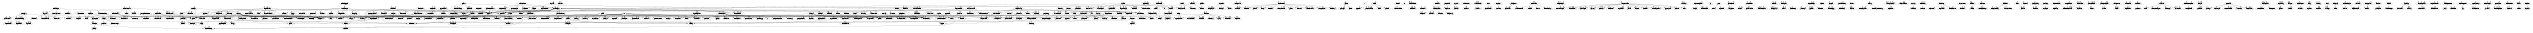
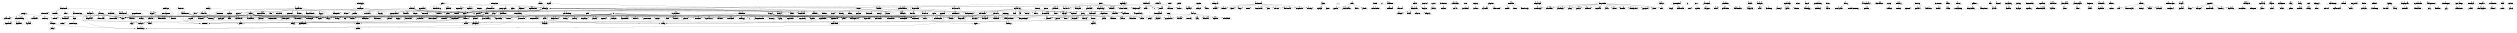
  digraph {
    BarcelonaRealYA
    capitanludd
    shuperannita
    dtyolanda
    SinnerBOFH
    rustybofh
    DjGeorge3D
    rocaque
    byktor
    volary87
    NuriFont
    raven_klavier
    alvaro_torrico
    jcarlosmur
    Carolaindrezz
    NochesInsomnio
    jaumeizquierdo
    SERVANDOSPAIN
    XIPIRONA
    ruizsanmiguel
    hundidos
    DiCrEn
    AngelaEspinar
    txavig3
    Miquel_R
    PauAlabajos
    Milton829
    alohuin
    nigganinja64
    WikenteWendies
    librepensador93
    sanchez_sonia
    ionantolin
    igfenoll
    mrfraidia
    almupv
    mmerino
    rubencomesana
    Akitxu
    robertmur
    alfredoturrado
    cris_gsanchez
    Danubio64
    tatianalocutora
    vicenteortizsan
    proyectomatriz
    n47 [label=leticiarobles]
    VER0NLY
    mags_tw
    Martin_Varela
    inigodomingo
    Silvery89
    liferfe
    papeldestraza
    Adihell
    Sebastian_Caine
    aigusainz
    maricarmenlc
    Angelculebras
    Arenysdemarc
    leticiarobles90
    jaijime
    Myklogica
    Gensin
    mangelherrero
    julioelpoeta
    WolfKnJ
    Haxtur
    relaxedmen
    garikolc
    7
    vueltas
    peposaez
    Juancarlosblanc
    ferdulo
    JuliBe91
    domimb
    we_are_zombies
    20
    m
    Esquiliche87
    celialor
    juancarjb
    miguelcancela
    Negrete29
    juanmaglez
    agustisebastia
    kudram791
    ropehouse
    JoNeTeDoNeTe
    Tuccio80
    TRICKImetalaria
    cleopatraenred
    aaromnido
    iosuna86
    Sundari13
    alb_aguiar
    pisafer
    victorbg90
    aa_sali_sheen
    NeftaliPeral
    satancucufato
    maloleta
    twittcriser
    naitopunk
    TeddyBirdy
    royoruiz
    jalmuchi
    lourdesmunoz
    enricastro
    romanporras
    Vivianasancho
    Soler1977
    ToniRajo
    k85ian
    jdevix
    Vikaserrano
    votaaotros
    DesesPerez
    im_dario
    LuzF
    jmsolerdenia
    sergiou87
    Sotodosos
    inesaullo
    DiegoSzH
    JulioAlonso
    ejavierdiaz
    MateoMorenoB
    antoniomateop
    tirorere
    higgino
    legion992
    Siso_clv
    AONykone
    erdnussBulle
    ZeroHour18
    nuriacabello
    NoysLambent
    ElianLT
    borisdespaider
    danxdan
    CarlosRomeroSFC
    libretacanaria
    anonymousfive
    marunadales
    ojamvillegas
    vgarcesj
    gomarcaz
    PuertoParticipa
    marfilmood
    sergidelara
    juarillo
    sachete
    fivetofast
    MariDidiysukiwi
    zemlo
    AgusGirona
    jebesen
    Nipuntonipelota
    rubiopic
    TaranisNirfan
    juanlutotty
    lachiquilla999
    15
    Manifestacion
    LorenaCastro
    pontaeri663
    2
    JohnnyDobermann
    A_Fuejo
    tristom123
    ajpamp
    Martatwist
    yorus
    minWi
    OpenKiko
    JaviRockstar
    danyGTFO
    quelfu
    JavierBewater
    eguevara2012
    LironCareto
    marlasinger1979
    FMParadiso
    ermanitu
    RTorre
    elmundo_orbyt
    salvatejero
    jsiles84
    RafaelRob
    aroblesmartinez
    CesarLTomas
    JuanManuel_Rey
    CarmelaRios
    Innarita
    AfrikaWinslet
    LosadaPescador
    JMRC5678
    pollastreraul
    Zopokx
    Zelgadis1983
    zdinch
    Mundoconmisojos
    jabl
    Desvio21
    umbriel_otaku
    Nixarim
    anajavega
    daniportelilla
    maberalv
    ClaraAG1989
    EduSanzMurillo
    Telmako_2000
    desdeleon
    jmrostro
    Hiperborea
    Cmonher
    Mario_Rua
    LaTetayMas
    molaria
    CrisRamDuq
    pepeneras
    TopHashtags
    juanvm82
    jagilmar
    RubenLizK
    sockets
    acasfer59
    drugsoverkill
    edyvidal
    Coriano2323
    javifpineiro
    xaskinfo
    jivagos
    dophin11
    anoncantabria
    EliWoodJr
    x1x1k0
    davidds64
    JavierSantana15
    xristrolololo
    sheila6letras
    martasrs
    paco229
    OihaneHappy
    gomeutrera
    david_RL
    DjNibe
    MileidyMusical
    aserrano1971
    Spanishleaks
    elargonautajpl
    smatamala
    julioservan
    pirates_anoia
    Underground2KXI
    carlosgluck
    LauraGarzia
    alemoto82
    periodistasenp
    KikeFdezGil
    kurioso
    dacardco
    Olatz76
    Fonseca13rosas
    RUBENSUPERNOVA
    isariveraruiz
    alvaropascual84
    Popinstant
    bufetalmeida
    90
    jormaral
    edulix
    MilCiudadanos
    gustavodalmasso
    Zafaranche
    OC1050
    Viellektric
    moitabea13
    wenmusic
    ddiez
    Adri7n
    DaniMartinez26
    Ana_sabeli
    nomeleass
    madrilonia
    llmhurtado
    xusepeto
    DRYMenorca
    aguiladenieve
    pequenyocabron
    Cauche
    herbesdolses
    facundoiracundo
    emiliolopez
    Seres_Supremos
    mayyoral
    SofiiTorres
    antoniomadrian
    Ratonowitz
    marcosbmoran
    Nkrow
-   Nbdabl
    vota_participa
    dexmusic
    elentirvigo
    mjestevez
    Pepeluibiza
    rosselloarrom
    aarenos
    jammunoz
    dirtymousta_h
    photorave
    PSM_IV_ExM
    lendema
    rafaelwv
    vaddict
    osanzmer
    MonicaChiringo
    arnaeth
    angel3ps
    javierdelaoliva
    JvrCastellano
    AtaraxioP
    unmetroochenta
    t00mterias
    paul_tita
    pablo2garcia
    Achilles_77
    Fannydream98
    Manu_Corleone
    yrincewind
    ARMAKdeODELOT
    arsuceno
    evapardal
    Virginiapalonso
    edans
    GarlMan
    runinfri
    Maritweet2
    RubenColomer
    sergiomoraga
    josejoaquinlg
    fransolano
    joseluisgv
    der_pilgrim
    Anchiano
    vmcn
    elEconomistaes
    miguelk06
    edesenmascarada
    gonzalocu
    tri33s
    casatita
    nacionred
    Regalamebesos
    jarcornoe
    albert_roman
    Oaberbyamd
    Sappy81
    DonAndancio
    eljuliobcn
    tangie
    Centre_Mompo
    groucho_1
    drahorrible
    Alberto_Navarro
    JavierCabanas
    careuno
    PsicoCoaching
    juanmiguelgalan
    carlesm
    vdesigner_es
    rakelka
    arualesteban
    angelfmarin
    Rodaimos
    procomun
    nokaiweb
    nokai
    MaxPowerFolgoso
    iarmengol
+   dualcillo
    carrascosad
    RedRedApple
    M0nicaL0pez
    DafneAmoedo
    el_lector
    Rutero69
    JPB3LINGA
    latdetalos
    ReinaDeLosGatos
    MunLightDoll
    Lawiyaa
    pixelrana
    pepecolubi
    paskug2
    Ricarreyes
    mecomiaunflan
    Victomas8
    alegriablanc
    natalia_pardo
    Veronica__R__
    PEPEGRILO
    esparadrap
    ljcamus
    lucianouceda
    Mackivlog
    yugueros
    carreteravacia
    halapues
    luisteira
    agorrity
    erchache2000
    Lisbushi
    isaacj
    soyfotero
    saretarg
    RLosadaT
    mariamachon
    Mejias3D
    isa_lm
    flaviamerteh
    Maria_S21
    angeldavidmu
    Gigueson
    Hector_Salazar_
    joanballester
    nicorl
    Marta_AV
    Nick28069
    tinitun
    BlackWater_Nest
    Enclavedemujer
    erferrum
    mejillonsuicida
    Laurych83
    alberarce
    RadioPikaza
    Ragarhem
    Null_Nihilistik
    radioklara
    LOLINOSS
    ojala3
    redvamas
    unmarti
    felmoltor
    Johnbojaen
    DRYGipuzkoa
    Eldelsud
    lultimheretge
    alex_riveiro
    djpelucky
    chorizovota
    MaraV15
    masymasgrillas
    trimm_trabb
    sergiomarinsaez
    felixinchausti
    Neitty
    JesusGoVegan
    abelokeponemos
    jonvp
    shoeiskater
    Mr_Sutilezas
    wolfkoba47
    dewin_n
    XixonaDEADFM
    pgl8
    gndolfo
    SuperSantiEgo
    malditocretino
    democraciareal
    jackpresa
    guyermadrid
    lubilubar_
    JuliaBarNav
    ximicomix
    LexDubia
    Dadodeveinte
    IndianaJuanes
    mimesacojea
    jordi_dd
    Anon_Jibaro
    LaEmancipacion
    h3f3st0
    megasuavi
    Rarevalom
    jkalarcon
    eMartinPrieto
    SiamErrol
    kikealv
    MrLelo1
    Nicoletto
    elgrouch
    BarcelonaRealYA -> capitanludd
    BarcelonaRealYA -> shuperannita
    BarcelonaRealYA -> dtyolanda
    SinnerBOFH -> rustybofh
    SinnerBOFH -> DjGeorge3D
    rocaque -> DjGeorge3D
    rocaque -> byktor
    rocaque -> volary87
    rocaque -> NuriFont
    rocaque -> raven_klavier
    rocaque -> alvaro_torrico
    rocaque -> jcarlosmur
    rocaque -> Carolaindrezz
    rocaque -> NochesInsomnio
    rocaque -> jaumeizquierdo
    rocaque -> SERVANDOSPAIN
    rocaque -> XIPIRONA
    rocaque -> ruizsanmiguel
    rocaque -> ruizsanmiguel
    rocaque -> hundidos
    alvaro_torrico -> DiCrEn
    alvaro_torrico -> AngelaEspinar
    alvaro_torrico -> txavig3
    DiCrEn -> Cmonher
    Miquel_R -> PauAlabajos
    Miquel_R -> Milton829
    Miquel_R -> alohuin
    nigganinja64 -> WikenteWendies
    WikenteWendies -> librepensador93
    sanchez_sonia -> ionantolin
    sanchez_sonia -> igfenoll
    sanchez_sonia -> mrfraidia
    sanchez_sonia -> almupv
    sanchez_sonia -> mmerino
    sanchez_sonia -> rubencomesana
    sanchez_sonia -> Akitxu
    sanchez_sonia -> robertmur
    sanchez_sonia -> alfredoturrado
    sanchez_sonia -> cris_gsanchez
    sanchez_sonia -> Danubio64
    tatianalocutora -> byktor
    tatianalocutora -> vicenteortizsan
    tatianalocutora -> proyectomatriz
    n47 -> byktor
    n47 -> VER0NLY
    n47 -> mags_tw
    n47 -> Martin_Varela
    n47 -> inigodomingo
    Silvery89 -> liferfe
    Silvery89 -> papeldestraza
    Silvery89 -> Adihell
    Silvery89 -> Sebastian_Caine
    Silvery89 -> aigusainz
    Silvery89 -> maricarmenlc
    Silvery89 -> Angelculebras
    Silvery89 -> Arenysdemarc
    papeldestraza -> leticiarobles90
    jaijime -> Myklogica
    jaijime -> Gensin
    mangelherrero -> julioelpoeta
    mangelherrero -> WolfKnJ
    mangelherrero -> Haxtur
    mangelherrero -> relaxedmen
    mangelherrero -> garikolc
    vueltas -> peposaez
    vueltas -> Juancarlosblanc
    vueltas -> ferdulo
    vueltas -> JuliBe91
    domimb -> we_are_zombies
    m -> Adihell
    m -> WolfKnJ
    m -> Haxtur
    m -> Esquiliche87
    m -> celialor
    m -> juancarjb
    m -> miguelcancela
    m -> Negrete29
    m -> juanmaglez
    m -> agustisebastia
    m -> kudram791
    m -> ropehouse
    m -> JoNeTeDoNeTe
    m -> Tuccio80
    m -> TRICKImetalaria
    m -> cleopatraenred
    m -> aaromnido
    m -> iosuna86
    m -> Sundari13
    celialor -> WolfKnJ
    celialor -> WolfKnJ
    celialor -> alb_aguiar
    miguelcancela -> pisafer
    miguelcancela -> victorbg90
    victorbg90 -> antoniomateop
    aa_sali_sheen -> NeftaliPeral
    satancucufato -> maloleta
    satancucufato -> twittcriser
    satancucufato -> naitopunk
    satancucufato -> TeddyBirdy
    royoruiz -> jalmuchi
    lourdesmunoz -> enricastro
    romanporras -> mrfraidia
    Vivianasancho -> Soler1977
    ToniRajo -> pisafer
    ToniRajo -> k85ian
    ToniRajo -> jdevix
    ToniRajo -> Vikaserrano
    k85ian -> volary87
    k85ian -> votaaotros
    votaaotros -> DesesPerez
    votaaotros -> im_dario
    LuzF -> jmsolerdenia
    sergiou87 -> Sotodosos
    inesaullo -> satancucufato
    inesaullo -> DiegoSzH
    JulioAlonso -> ejavierdiaz
    JulioAlonso -> MateoMorenoB
    tirorere -> maricarmenlc
    tirorere -> higgino
    tirorere -> legion992
    tirorere -> Siso_clv
    tirorere -> AONykone
    legion992 -> hundidos
    erdnussBulle -> byktor
    erdnussBulle -> ZeroHour18
    erdnussBulle -> nuriacabello
    NoysLambent -> WolfKnJ
    ElianLT -> byktor
    ElianLT -> borisdespaider
    ElianLT -> danxdan
    CarlosRomeroSFC -> byktor
    CarlosRomeroSFC -> libretacanaria
    anonymousfive -> marunadales
    anonymousfive -> ojamvillegas
    anonymousfive -> vgarcesj
    anonymousfive -> gomarcaz
    anonymousfive -> PuertoParticipa
    anonymousfive -> marfilmood
    anonymousfive -> sergidelara
    anonymousfive -> juarillo
    anonymousfive -> sachete
    anonymousfive -> fivetofast
    anonymousfive -> MariDidiysukiwi
    anonymousfive -> zemlo
    anonymousfive -> AgusGirona
    anonymousfive -> jebesen
    Nipuntonipelota -> rubiopic
    Nipuntonipelota -> TaranisNirfan
    juanlutotty -> byktor
    juanlutotty -> mags_tw
    juanlutotty -> antoniomateop
    juanlutotty -> lachiquilla999
    Manifestacion -> mags_tw
    Manifestacion -> ropehouse
    Manifestacion -> DesesPerez
    Manifestacion -> LorenaCastro
    Manifestacion -> pontaeri663
    Manifestacion -> 2
    Manifestacion -> JohnnyDobermann
    Manifestacion -> A_Fuejo
    Manifestacion -> tristom123
    Manifestacion -> ajpamp
    Manifestacion -> Martatwist
    yorus -> minWi
    yorus -> OpenKiko
    JaviRockstar -> danyGTFO
    quelfu -> NuriFont
    quelfu -> antoniomateop
    quelfu -> JavierBewater
    quelfu -> eguevara2012
    quelfu -> LironCareto
    quelfu -> marlasinger1979
    FMParadiso -> MateoMorenoB
    FMParadiso -> ermanitu
    FMParadiso -> RTorre
    FMParadiso -> elmundo_orbyt
    salvatejero -> antoniomateop
    salvatejero -> jsiles84
    RafaelRob -> eguevara2012
    RafaelRob -> aroblesmartinez
    RafaelRob -> CesarLTomas
    JuanManuel_Rey -> NuriFont
    JuanManuel_Rey -> papeldestraza
    CarmelaRios -> Innarita
    CarmelaRios -> AfrikaWinslet
    CarmelaRios -> LosadaPescador
    JMRC5678 -> BarcelonaRealYA
    JMRC5678 -> dtyolanda
    JMRC5678 -> VER0NLY
    JMRC5678 -> pollastreraul
    Zopokx -> papeldestraza
    Zopokx -> antoniomateop
    Zopokx -> danxdan
    Zelgadis1983 -> danxdan
    Zelgadis1983 -> zdinch
    Zelgadis1983 -> Mundoconmisojos
    Zelgadis1983 -> jabl
    Zelgadis1983 -> Desvio21
    Zelgadis1983 -> umbriel_otaku
    Zelgadis1983 -> Nixarim
    Zelgadis1983 -> anajavega
    umbriel_otaku -> mags_tw
    umbriel_otaku -> Sebastian_Caine
    umbriel_otaku -> daniportelilla
    maberalv -> ClaraAG1989
    EduSanzMurillo -> Adihell
    EduSanzMurillo -> Mundoconmisojos
    EduSanzMurillo -> Telmako_2000
    desdeleon -> borisdespaider
    jmrostro -> Hiperborea
    Mario_Rua -> naitopunk
    LaTetayMas -> molaria
    LaTetayMas -> CrisRamDuq
    pepeneras -> danxdan
    TopHashtags -> juanvm82
    TopHashtags -> jagilmar
    TopHashtags -> RubenLizK
    acasfer59 -> Adihell
    acasfer59 -> drugsoverkill
    edyvidal -> LironCareto
    edyvidal -> Coriano2323
    edyvidal -> javifpineiro
    Coriano2323 -> byktor
    Coriano2323 -> XIPIRONA
    Coriano2323 -> inigodomingo
    Coriano2323 -> maricarmenlc
    Coriano2323 -> maricarmenlc
    Coriano2323 -> legion992
    Coriano2323 -> legion992
    Coriano2323 -> xaskinfo
    Coriano2323 -> jivagos
    Coriano2323 -> dophin11
    Coriano2323 -> anoncantabria
    jivagos -> miguelcancela
    jivagos -> davidds64
    jivagos -> JavierSantana15
    EliWoodJr -> Adihell
    EliWoodJr -> x1x1k0
    xristrolololo -> mags_tw
    sheila6letras -> byktor
    sheila6letras -> DesesPerez
    martasrs -> Coriano2323
    paco229 -> OihaneHappy
    gomeutrera -> mags_tw
    david_RL -> mags_tw
    DjNibe -> WikenteWendies
    DjNibe -> Coriano2323
    DjNibe -> MileidyMusical
    DjNibe -> aserrano1971
    DjNibe -> Spanishleaks
    DjNibe -> elargonautajpl
    DjNibe -> smatamala
    julioservan -> im_dario
    julioservan -> pirates_anoia
    julioservan -> Underground2KXI
    julioservan -> Underground2KXI
    julioservan -> carlosgluck
    julioservan -> LauraGarzia
    Underground2KXI -> higgino
    Underground2KXI -> alemoto82
    periodistasenp -> KikeFdezGil
    kurioso -> dacardco
    Olatz76 -> Fonseca13rosas
    Olatz76 -> RUBENSUPERNOVA
    isariveraruiz -> x1x1k0
    alvaropascual84 -> Popinstant
    bufetalmeida -> A_Fuejo
    bufetalmeida -> Coriano2323
    bufetalmeida -> 90
    bufetalmeida -> jormaral
    bufetalmeida -> edulix
    bufetalmeida -> edulix
    gustavodalmasso -> legion992
    gustavodalmasso -> Hiperborea
    gustavodalmasso -> Zafaranche
    gustavodalmasso -> Zafaranche
    OC1050 -> Viellektric
    moitabea13 -> wenmusic
    ddiez -> mags_tw
    Adri7n -> legion992
    Adri7n -> Coriano2323
    Adri7n -> DaniMartinez26
    Adri7n -> Ana_sabeli
    nomeleass -> VER0NLY
    madrilonia -> volary87
    madrilonia -> miguelcancela
    madrilonia -> miguelcancela
    madrilonia -> legion992
    madrilonia -> llmhurtado
    madrilonia -> xusepeto
    madrilonia -> DRYMenorca
    madrilonia -> aguiladenieve
    madrilonia -> pequenyocabron
    aguiladenieve -> Cauche
    aguiladenieve -> herbesdolses
    facundoiracundo -> mags_tw
    emiliolopez -> byktor
    emiliolopez -> Seres_Supremos
    emiliolopez -> mayyoral
    mayyoral -> XIPIRONA
    mayyoral -> SofiiTorres
    mayyoral -> antoniomadrian
    mayyoral -> Ratonowitz
    marcosbmoran -> VER0NLY
    marcosbmoran -> mags_tw
    marcosbmoran -> erdnussBulle
    marcosbmoran -> Nkrow
-   marcosbmoran -> Nbdabl
    vota_participa -> PuertoParticipa
    dexmusic -> Hiperborea
    elentirvigo -> mjestevez
    elentirvigo -> Pepeluibiza
    elentirvigo -> rosselloarrom
    aarenos -> jammunoz
    dirtymousta_h -> legion992
    dirtymousta_h -> Mundoconmisojos
    dirtymousta_h -> photorave
    PSM_IV_ExM -> lendema
    rafaelwv -> vaddict
    osanzmer -> MonicaChiringo
    arnaeth -> inigodomingo
    arnaeth -> DesesPerez
    arnaeth -> angel3ps
    arnaeth -> javierdelaoliva
    arnaeth -> JvrCastellano
    arnaeth -> AtaraxioP
    arnaeth -> unmetroochenta
    arnaeth -> t00mterias
    arnaeth -> paul_tita
    AtaraxioP -> pablo2garcia
    Achilles_77 -> Fannydream98
    Achilles_77 -> Manu_Corleone
    yrincewind -> DiegoSzH
    ARMAKdeODELOT -> byktor
    arsuceno -> DiCrEn
    arsuceno -> evapardal
    Virginiapalonso -> aaromnido
    edans -> GarlMan
    runinfri -> MileidyMusical
    runinfri -> Maritweet2
    RubenColomer -> Coriano2323
    RubenColomer -> sergiomoraga
    josejoaquinlg -> fransolano
    joseluisgv -> der_pilgrim
    Anchiano -> mags_tw
    Anchiano -> vmcn
    elEconomistaes -> miguelk06
    elEconomistaes -> edesenmascarada
    gonzalocu -> victorbg90
    gonzalocu -> tri33s
    gonzalocu -> casatita
    nacionred -> GarlMan
    Regalamebesos -> k85ian
    jarcornoe -> maricarmenlc
    albert_roman -> maricarmenlc
    Oaberbyamd -> aguiladenieve
    Sappy81 -> mags_tw
    DonAndancio -> eljuliobcn
    tangie -> victorbg90
    tangie -> Centre_Mompo
    tangie -> groucho_1
    drahorrible -> tri33s
    Alberto_Navarro -> k85ian
    JavierCabanas -> careuno
    PsicoCoaching -> liferfe
    PsicoCoaching -> miguelcancela
    juanmiguelgalan -> carlesm
    vdesigner_es -> rakelka
    arualesteban -> angelfmarin
    Rodaimos -> procomun
    nokaiweb -> nokai
    nokaiweb -> MaxPowerFolgoso
    nokaiweb -> iarmengol
+   nokaiweb -> dualcillo
    nokaiweb -> carrascosad
    RedRedApple -> M0nicaL0pez
    M0nicaL0pez -> byktor
    M0nicaL0pez -> byktor
    M0nicaL0pez -> hundidos
    M0nicaL0pez -> DiCrEn
    M0nicaL0pez -> k85ian
    M0nicaL0pez -> dophin11
    M0nicaL0pez -> DafneAmoedo
    M0nicaL0pez -> el_lector
    Rutero69 -> maricarmenlc
    JPB3LINGA -> SERVANDOSPAIN
    JPB3LINGA -> Underground2KXI
    latdetalos -> k85ian
    latdetalos -> jammunoz
    ReinaDeLosGatos -> MunLightDoll
    Lawiyaa -> pixelrana
    pepecolubi -> paskug2
    pepecolubi -> Ricarreyes
    pepecolubi -> mecomiaunflan
    pepecolubi -> Victomas8
    pepecolubi -> alegriablanc
    natalia_pardo -> Veronica__R__
    natalia_pardo -> PEPEGRILO
    esparadrap -> ljcamus
    lucianouceda -> jammunoz
    lucianouceda -> Mackivlog
    lucianouceda -> yugueros
    carreteravacia -> SERVANDOSPAIN
    carreteravacia -> jammunoz
    halapues -> luisteira
    agorrity -> julioelpoeta
    agorrity -> jammunoz
    erchache2000 -> Lisbushi
    isaacj -> soyfotero
    saretarg -> RLosadaT
    mariamachon -> eljuliobcn
    Mejias3D -> DjGeorge3D
    Mejias3D -> isa_lm
    Mejias3D -> isa_lm
    Mejias3D -> flaviamerteh
    Maria_S21 -> zemlo
    angeldavidmu -> byktor
    angeldavidmu -> hundidos
    angeldavidmu -> k85ian
    angeldavidmu -> davidds64
    angeldavidmu -> ddiez
    angeldavidmu -> Gigueson
    Hector_Salazar_ -> ruizsanmiguel
    joanballester -> inigodomingo
    joanballester -> votaaotros
    nicorl -> Marta_AV
    nicorl -> Marta_AV
    Nick28069 -> tinitun
    BlackWater_Nest -> volary87
    BlackWater_Nest -> XIPIRONA
    BlackWater_Nest -> DesesPerez
    BlackWater_Nest -> davidds64
    Enclavedemujer -> erferrum
    Enclavedemujer -> mejillonsuicida
    Laurych83 -> hundidos
    alberarce -> proyectomatriz
    alberarce -> marlasinger1979
    alberarce -> RadioPikaza
    alberarce -> Ragarhem
    alberarce -> Null_Nihilistik
    alberarce -> radioklara
    alberarce -> LOLINOSS
    alberarce -> ojala3
    redvamas -> unmarti
    felmoltor -> Johnbojaen
    DRYGipuzkoa -> unmarti
    Eldelsud -> lultimheretge
    alex_riveiro -> DesesPerez
    alex_riveiro -> BlackWater_Nest
    djpelucky -> chorizovota
    djpelucky -> MaraV15
    masymasgrillas -> trimm_trabb
    sergiomarinsaez -> felixinchausti
    Neitty -> proyectomatriz
    JesusGoVegan -> k85ian
    abelokeponemos -> jonvp
    abelokeponemos -> shoeiskater
    Mr_Sutilezas -> davidds64
    wolfkoba47 -> Coriano2323
    wolfkoba47 -> dewin_n
    XixonaDEADFM -> pgl8
    gndolfo -> dewin_n
    SuperSantiEgo -> malditocretino
    democraciareal -> A_Fuejo
    democraciareal -> jackpresa
    guyermadrid -> legion992
    guyermadrid -> lubilubar_
    JuliaBarNav -> aguiladenieve
    ximicomix -> k85ian
    ximicomix -> LexDubia
    LexDubia -> Dadodeveinte
    LexDubia -> IndianaJuanes
    mimesacojea -> jordi_dd
    Anon_Jibaro -> LaEmancipacion
    h3f3st0 -> k85ian
    megasuavi -> dophin11
    Rarevalom -> Mackivlog
    Rarevalom -> jkalarcon
    eMartinPrieto -> SiamErrol
    kikealv -> MrLelo1
    Nicoletto -> elgrouch
  }
